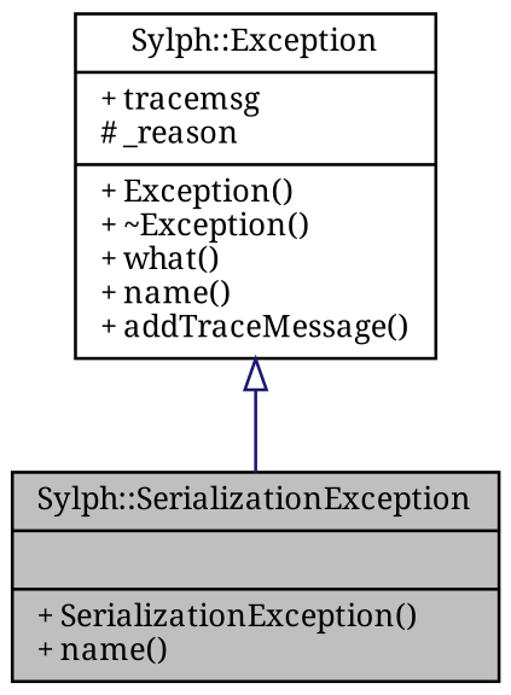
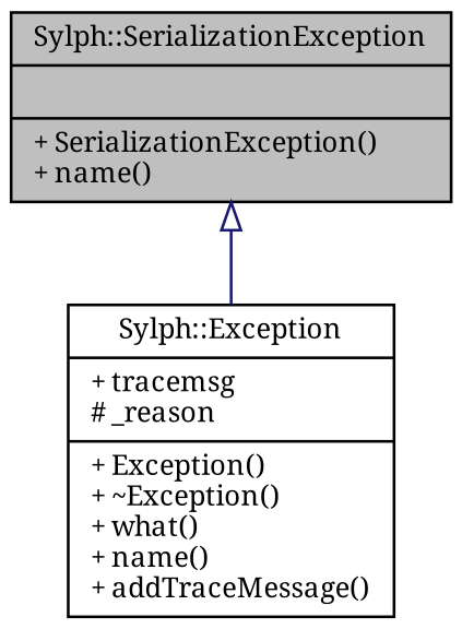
  digraph {
    fontname="Noto Serif"
    node [color=black fontname="Noto Serif" fontsize=10 shape=record style=filled]
    n1 [fillcolor=grey75 fontcolor=black height=0.2 label="{Sylph::SerializationException\n||+ SerializationException()\l+ name()\l}" width=0.4]
    n2 [fillcolor=white height=0.2 label="{Sylph::Exception\n|+ tracemsg\l# _reason\l|+ Exception()\l+ ~Exception()\l+ what()\l+ name()\l+ addTraceMessage()\l}" width=0.4]
-   n2 -> n1 [arrowtail=empty color=midnightblue dir=back fontname="Noto Serif" fontsize=10 labelfontname=FreeSans labelfontsize=10 style=solid]
+   n1 -> n2 [arrowtail=empty color=midnightblue dir=back fontname="Noto Serif" fontsize=10 labelfontname=FreeSans labelfontsize=10 style=solid]
  }
